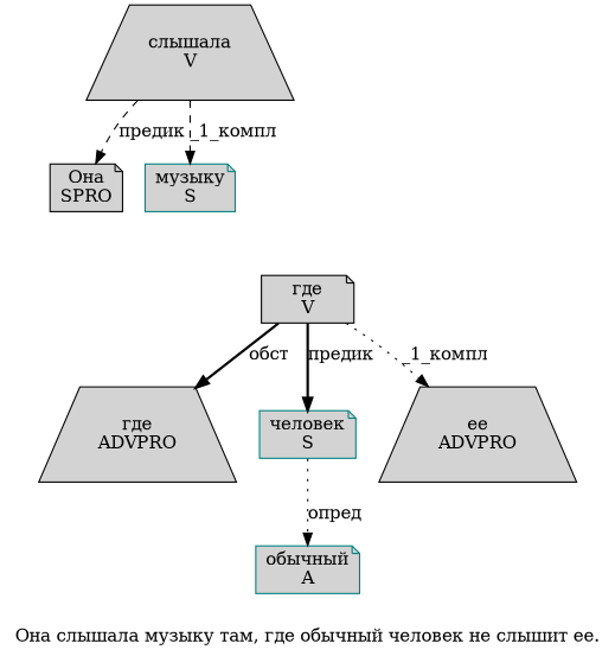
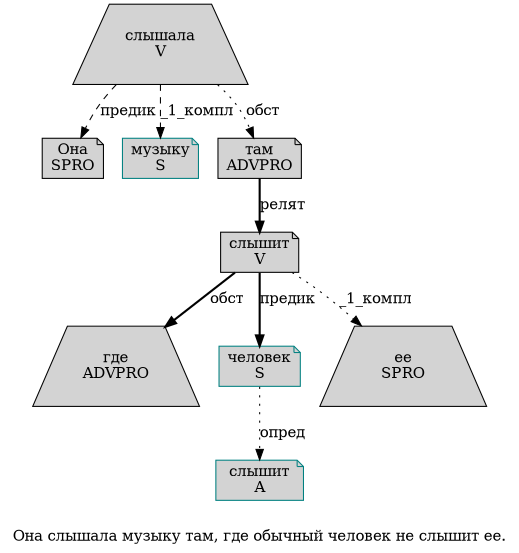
  digraph {
    label="Она слышала музыку там, где обычный человек не слышит ее."
    node [color=black fillcolor=lightgray penwidth=1 shape=note style=filled]
    edge [style=dotted]
    n1 [label="Она\nSPRO"]
    n2 [label="слышала\nV" shape=trapezium]
    n3 [color=teal label="музыку\nS"]
-   n5 [label="где\nV"]
+   n4 [label="там\nADVPRO"]
+   n5 [label="слышит\nV"]
    n6 [label="где\nADVPRO" shape=trapezium]
    n7 [color=teal label="человек\nS"]
-   n8 [label="ее\nADVPRO" shape=trapezium]
-   n9 [color=teal label="обычный\nA"]
+   n8 [label="ее\nSPRO" shape=trapezium]
+   n9 [color=teal label="слышит\nA"]
    n2 -> n1 [label="предик" style=dashed]
    n2 -> n3 [label="_1_компл" style=dashed]
+   n2 -> n4 [label="обст"]
+   n4 -> n5 [label="релят" style=bold]
    n5 -> n6 [label="обст" style=bold]
    n5 -> n7 [label="предик" style=bold]
    n5 -> n8 [label="_1_компл"]
    n7 -> n9 [label="опред"]
  }
